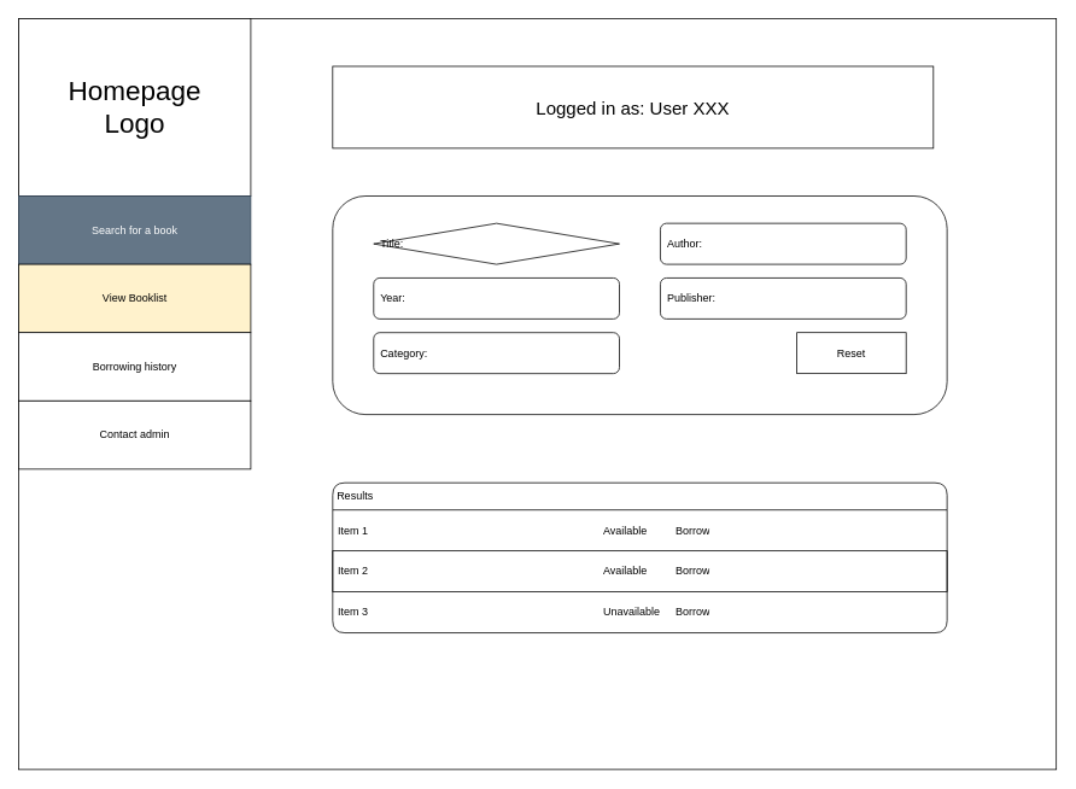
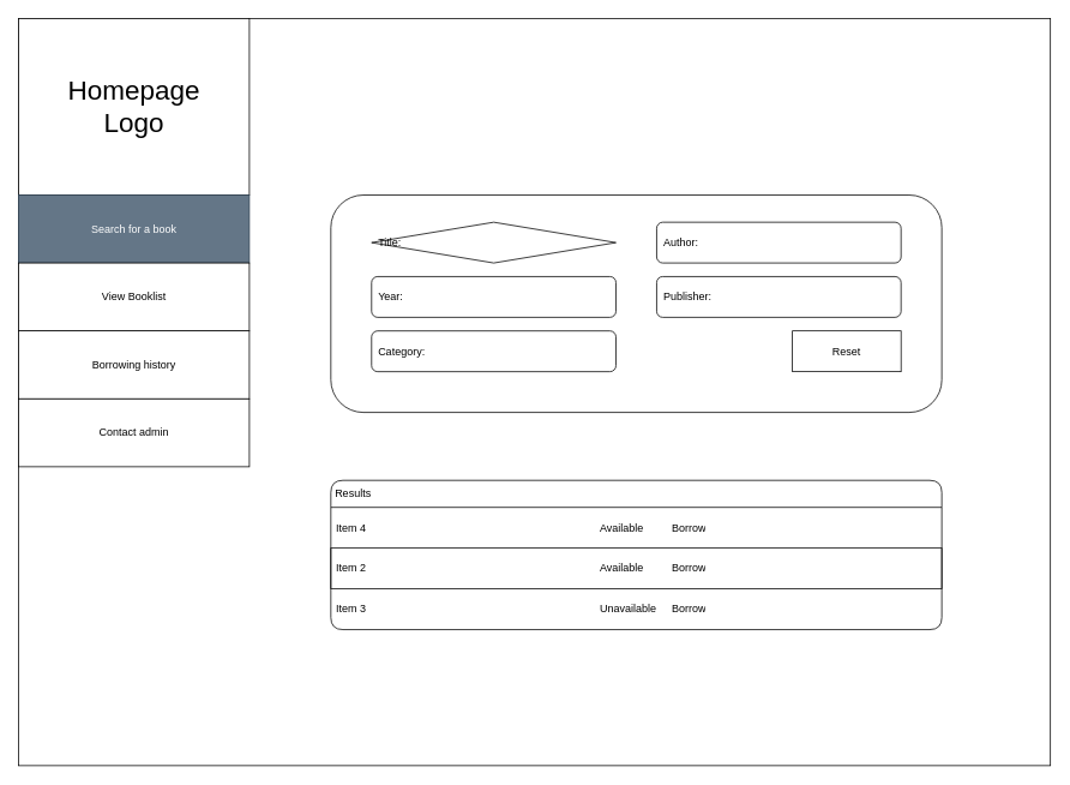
  <mxCell id="0" />
  <mxCell id="1" parent="0" />
  <mxCell id="2" value="" style="group" vertex="1" connectable="0" parent="1"><mxGeometry x="20" y="20" width="1146.91" height="830" as="geometry" /></mxCell>
  <mxCell id="3" value="" style="rounded=0;whiteSpace=wrap;html=1;fillColor=default;fillStyle=auto;" vertex="1" parent="2"><mxGeometry width="1146.91" height="830" as="geometry" /></mxCell>
- <mxCell id="4" value="&lt;font style=&quot;font-size: 20px;&quot;&gt;Logged in as: User XXX&lt;/font&gt;" style="rounded=0;whiteSpace=wrap;html=1;" vertex="1" parent="2"><mxGeometry x="347.091" y="52.818" width="664.001" height="90.545" as="geometry" /></mxCell>
  <mxCell id="5" value="" style="group" vertex="1" connectable="0" parent="2"><mxGeometry width="256.546" height="498" as="geometry" /></mxCell>
  <mxCell id="6" value="&lt;font style=&quot;font-size: 30px;&quot;&gt;Homepage&lt;br&gt;Logo&lt;br&gt;&lt;/font&gt;" style="rounded=0;whiteSpace=wrap;html=1;" vertex="1" parent="5"><mxGeometry width="256.546" height="196.182" as="geometry" /></mxCell>
  <mxCell id="7" value="Search for a book" style="rounded=0;whiteSpace=wrap;html=1;fillColor=#647687;fontColor=#ffffff;strokeColor=#314354;" vertex="1" parent="5"><mxGeometry y="196.182" width="256.546" height="75.455" as="geometry" /></mxCell>
- <mxCell id="8" value="View Booklist" style="rounded=0;whiteSpace=wrap;html=1;fillColor=#fff2cc;" vertex="1" parent="5"><mxGeometry y="271.636" width="256.546" height="75.455" as="geometry" /></mxCell>
+ <mxCell id="8" value="View Booklist" style="rounded=0;whiteSpace=wrap;html=1;" vertex="1" parent="5"><mxGeometry y="271.636" width="256.546" height="75.455" as="geometry" /></mxCell>
  <mxCell id="9" value="Borrowing history" style="rounded=0;whiteSpace=wrap;html=1;" vertex="1" parent="5"><mxGeometry y="347.091" width="256.546" height="75.455" as="geometry" /></mxCell>
  <mxCell id="10" value="Contact admin" style="rounded=0;whiteSpace=wrap;html=1;" vertex="1" parent="5"><mxGeometry y="422.545" width="256.546" height="75.455" as="geometry" /></mxCell>
  <mxCell id="11" value="Results" style="swimlane;fontStyle=0;childLayout=stackLayout;horizontal=1;startSize=30;horizontalStack=0;resizeParent=1;resizeParentMax=0;resizeLast=0;collapsible=1;marginBottom=0;whiteSpace=wrap;html=1;rounded=1;align=left;spacingLeft=3;" vertex="1" parent="2"><mxGeometry x="347.091" y="513.091" width="679.091" height="165.818" as="geometry"><mxRectangle x="270" y="420" width="60" height="30" as="alternateBounds" /></mxGeometry></mxCell>
- <mxCell id="12" value="Item 1&lt;span style=&quot;white-space: pre;&quot;&gt;&#09;&lt;/span&gt;&lt;span style=&quot;white-space: pre;&quot;&gt;&#09;&lt;/span&gt;&lt;span style=&quot;white-space: pre;&quot;&gt;&#09;&lt;/span&gt;&lt;span style=&quot;white-space: pre;&quot;&gt;&#09;&lt;/span&gt;&lt;span style=&quot;white-space: pre;&quot;&gt;&#09;&lt;/span&gt;&lt;span style=&quot;white-space: pre;&quot;&gt;&#09;&lt;/span&gt;&lt;span style=&quot;white-space: pre;&quot;&gt;&#09;&lt;/span&gt;&lt;span style=&quot;white-space: pre;&quot;&gt;&#09;&lt;/span&gt;&lt;span style=&quot;white-space: pre;&quot;&gt;&#09;&lt;/span&gt;&lt;span style=&quot;white-space: pre;&quot;&gt;&#09;&lt;/span&gt;Available&lt;span style=&quot;white-space: pre;&quot;&gt;&#09;&lt;/span&gt;&lt;span style=&quot;white-space: pre;&quot;&gt;&#09;&lt;/span&gt;Borrow" style="text;strokeColor=none;fillColor=none;align=left;verticalAlign=middle;spacingLeft=4;spacingRight=4;overflow=hidden;points=[[0,0.5],[1,0.5]];portConstraint=eastwest;rotatable=0;whiteSpace=wrap;html=1;" vertex="1" parent="11"><mxGeometry y="30" width="679.091" height="45.273" as="geometry" /></mxCell>
+ <mxCell id="12" value="Item 4&lt;span style=&quot;white-space: pre;&quot;&gt;&#09;&lt;/span&gt;&lt;span style=&quot;white-space: pre;&quot;&gt;&#09;&lt;/span&gt;&lt;span style=&quot;white-space: pre;&quot;&gt;&#09;&lt;/span&gt;&lt;span style=&quot;white-space: pre;&quot;&gt;&#09;&lt;/span&gt;&lt;span style=&quot;white-space: pre;&quot;&gt;&#09;&lt;/span&gt;&lt;span style=&quot;white-space: pre;&quot;&gt;&#09;&lt;/span&gt;&lt;span style=&quot;white-space: pre;&quot;&gt;&#09;&lt;/span&gt;&lt;span style=&quot;white-space: pre;&quot;&gt;&#09;&lt;/span&gt;&lt;span style=&quot;white-space: pre;&quot;&gt;&#09;&lt;/span&gt;&lt;span style=&quot;white-space: pre;&quot;&gt;&#09;&lt;/span&gt;Available&lt;span style=&quot;white-space: pre;&quot;&gt;&#09;&lt;/span&gt;&lt;span style=&quot;white-space: pre;&quot;&gt;&#09;&lt;/span&gt;Borrow" style="text;strokeColor=none;fillColor=none;align=left;verticalAlign=middle;spacingLeft=4;spacingRight=4;overflow=hidden;points=[[0,0.5],[1,0.5]];portConstraint=eastwest;rotatable=0;whiteSpace=wrap;html=1;" vertex="1" parent="11"><mxGeometry y="30" width="679.091" height="45.273" as="geometry" /></mxCell>
  <mxCell id="13" value="Item 2&lt;span style=&quot;white-space: pre;&quot;&gt;&#09;&lt;/span&gt;&lt;span style=&quot;white-space: pre;&quot;&gt;&#09;&lt;/span&gt;&lt;span style=&quot;white-space: pre;&quot;&gt;&#09;&lt;/span&gt;&lt;span style=&quot;white-space: pre;&quot;&gt;&#09;&lt;/span&gt;&lt;span style=&quot;white-space: pre;&quot;&gt;&#09;&lt;/span&gt;&lt;span style=&quot;white-space: pre;&quot;&gt;&#09;&lt;/span&gt;&lt;span style=&quot;white-space: pre;&quot;&gt;&#09;&lt;/span&gt;&lt;span style=&quot;white-space: pre;&quot;&gt;&#09;&lt;/span&gt;&lt;span style=&quot;white-space: pre;&quot;&gt;&#09;&lt;/span&gt;&lt;span style=&quot;white-space: pre;&quot;&gt;&#09;&lt;/span&gt;Available&lt;span style=&quot;&quot;&gt;&#09;&lt;span style=&quot;white-space: pre;&quot;&gt;&#09;&lt;/span&gt;&lt;/span&gt;Borrow" style="text;strokeColor=default;fillColor=none;align=left;verticalAlign=middle;spacingLeft=4;spacingRight=4;overflow=hidden;points=[[0,0.5],[1,0.5]];portConstraint=eastwest;rotatable=0;whiteSpace=wrap;html=1;" vertex="1" parent="11"><mxGeometry y="75.273" width="679.091" height="45.273" as="geometry" /></mxCell>
  <mxCell id="14" value="Item 3&lt;span style=&quot;&quot;&gt;&amp;nbsp;&lt;/span&gt;&lt;span style=&quot;&quot;&gt;&amp;nbsp;&lt;span style=&quot;white-space: pre;&quot;&gt;&#09;&lt;/span&gt;&lt;span style=&quot;white-space: pre;&quot;&gt;&#09;&lt;/span&gt;&lt;span style=&quot;white-space: pre;&quot;&gt;&#09;&lt;/span&gt;&lt;span style=&quot;white-space: pre;&quot;&gt;&#09;&lt;/span&gt;&lt;span style=&quot;white-space: pre;&quot;&gt;&#09;&lt;/span&gt;&lt;span style=&quot;white-space: pre;&quot;&gt;&#09;&lt;/span&gt;&lt;span style=&quot;white-space: pre;&quot;&gt;&#09;&lt;/span&gt;&lt;span style=&quot;white-space: pre;&quot;&gt;&#09;&lt;/span&gt;&lt;span style=&quot;white-space: pre;&quot;&gt;&#09;&lt;/span&gt;&lt;span style=&quot;white-space: pre;&quot;&gt;&#09;&lt;/span&gt;Una&lt;/span&gt;vailable&lt;span style=&quot;&quot;&gt;&#09;&lt;span style=&quot;white-space: pre;&quot;&gt;&#09;&lt;/span&gt;&lt;/span&gt;Borrow" style="text;strokeColor=none;fillColor=none;align=left;verticalAlign=middle;spacingLeft=4;spacingRight=4;overflow=hidden;points=[[0,0.5],[1,0.5]];portConstraint=eastwest;rotatable=0;whiteSpace=wrap;html=1;" vertex="1" parent="11"><mxGeometry y="120.545" width="679.091" height="45.273" as="geometry" /></mxCell>
  <mxCell id="15" value="&lt;font style=&quot;font-size: 20px;&quot;&gt;&lt;br&gt;&lt;/font&gt;" style="rounded=1;whiteSpace=wrap;html=1;" vertex="1" parent="2"><mxGeometry x="347.091" y="196.182" width="679.091" height="241.455" as="geometry" /></mxCell>
  <mxCell id="16" value="" style="group" vertex="1" connectable="0" parent="2"><mxGeometry x="392.364" y="226.364" width="588.546" height="166" as="geometry" /></mxCell>
  <mxCell id="17" value="Title:&amp;nbsp;" style="rhombus;whiteSpace=wrap;html=1;align=left;spacingLeft=6;" vertex="1" parent="16"><mxGeometry width="271.637" height="45.273" as="geometry" /></mxCell>
  <mxCell id="18" value="Year:&amp;nbsp;" style="rounded=1;whiteSpace=wrap;html=1;align=left;spacingLeft=6;" vertex="1" parent="16"><mxGeometry y="60.364" width="271.637" height="45.273" as="geometry" /></mxCell>
  <mxCell id="19" value="Author:&amp;nbsp;" style="rounded=1;whiteSpace=wrap;html=1;align=left;spacingLeft=6;" vertex="1" parent="16"><mxGeometry x="316.909" width="271.637" height="45.273" as="geometry" /></mxCell>
  <mxCell id="20" value="Publisher:&amp;nbsp;" style="rounded=1;whiteSpace=wrap;html=1;align=left;spacingLeft=6;" vertex="1" parent="16"><mxGeometry x="316.909" y="60.364" width="271.637" height="45.273" as="geometry" /></mxCell>
  <mxCell id="21" value="Category:&amp;nbsp;" style="rounded=1;whiteSpace=wrap;html=1;align=left;spacingLeft=6;" vertex="1" parent="16"><mxGeometry y="120.727" width="271.637" height="45.273" as="geometry" /></mxCell>
  <mxCell id="22" value="Reset" style="whiteSpace=wrap;html=1;rounded=0;" vertex="1" parent="16"><mxGeometry x="467.819" y="120.727" width="120.727" height="45.273" as="geometry" /></mxCell>
